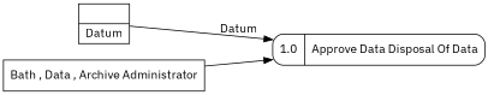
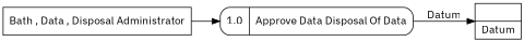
  digraph {
    fontname="IBM Plex Sans"
    rankdir=LR
    node [fontname="IBM Plex Sans"]
    edge [fontname="IBM Plex Sans"]
    n1 [label="<f0>  |<f1> Datum " shape=record]
-   n2 [label="Bath , Data , Archive Administrator" shape=box]
+   n2 [label="Bath , Data , Disposal Administrator" shape=box]
    n3 [label="{<f0> 1.0|<f1> Approve Data Disposal Of Data }" shape=Mrecord]
    n2 -> n3
-   n1 -> n3 [label=Datum]
+   n3 -> n1 [label=Datum]
  }
